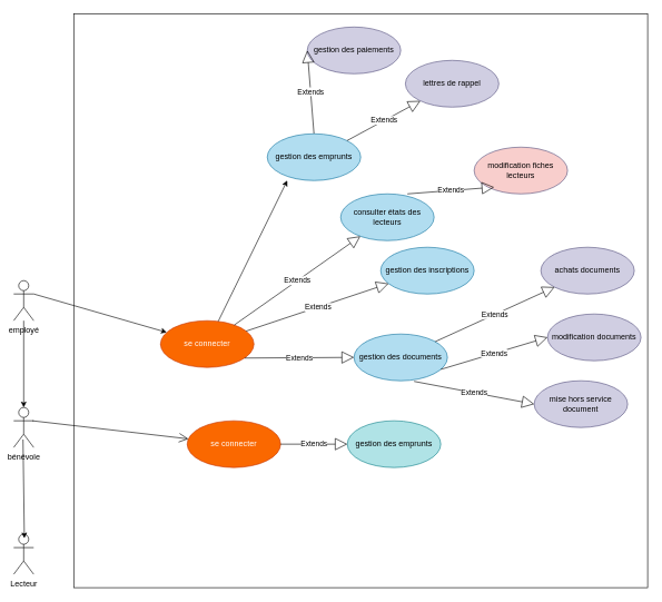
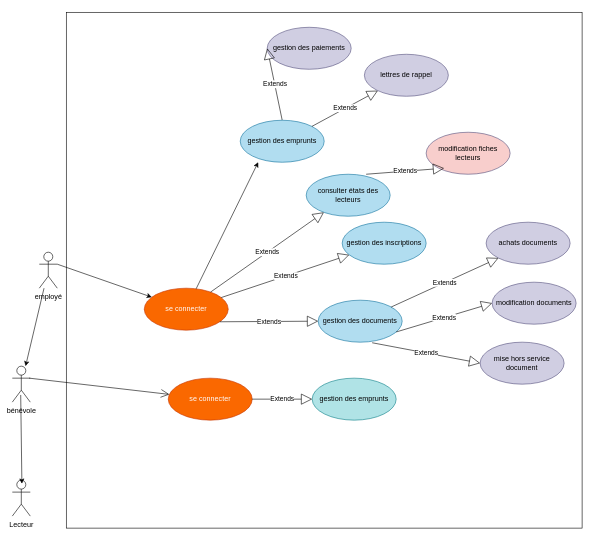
  <mxCell id="0" />
  <mxCell id="1" parent="0" />
  <mxCell id="2" value="" style="whiteSpace=wrap;html=1;aspect=fixed;" parent="1" vertex="1"><mxGeometry x="110" y="20" width="860" height="860" as="geometry" /></mxCell>
  <mxCell id="3" value="Lecteur" style="shape=umlActor;verticalLabelPosition=bottom;verticalAlign=top;html=1;" parent="1" vertex="1"><mxGeometry x="20" y="800" width="30" height="60" as="geometry" /></mxCell>
  <mxCell id="4" value="bénévole" style="shape=umlActor;verticalLabelPosition=bottom;verticalAlign=top;html=1;" parent="1" vertex="1"><mxGeometry x="20" y="610" width="30" height="60" as="geometry" /></mxCell>
- <mxCell id="5" value="employé" style="shape=umlActor;verticalLabelPosition=bottom;verticalAlign=top;html=1;" parent="1" vertex="1"><mxGeometry x="20" y="420" width="30" height="60" as="geometry" /></mxCell>
+ <mxCell id="5" value="employé" style="shape=umlActor;verticalLabelPosition=bottom;verticalAlign=top;html=1;" parent="1" vertex="1"><mxGeometry x="65" y="420" width="30" height="60" as="geometry" /></mxCell>
  <mxCell id="6" value="" style="endArrow=open;endFill=1;endSize=12;html=1;exitX=0.935;exitY=0.333;exitDx=0;exitDy=0;exitPerimeter=0;" parent="1" source="4" target="11" edge="1"><mxGeometry width="160" relative="1" as="geometry"><mxPoint x="48.04" y="636.49" as="sourcePoint" /><mxPoint x="280" y="644" as="targetPoint" /></mxGeometry></mxCell>
  <mxCell id="7" value="" style="endArrow=classic;html=1;exitX=0.467;exitY=0.8;exitDx=0;exitDy=0;exitPerimeter=0;" parent="1" source="4" edge="1"><mxGeometry width="50" height="50" relative="1" as="geometry"><mxPoint x="340" y="750" as="sourcePoint" /><mxPoint x="36" y="806" as="targetPoint" /></mxGeometry></mxCell>
  <mxCell id="8" value="" style="endArrow=classic;html=1;" parent="1" source="5" target="4" edge="1"><mxGeometry width="50" height="50" relative="1" as="geometry"><mxPoint x="340" y="750" as="sourcePoint" /><mxPoint x="390" y="700" as="targetPoint" /></mxGeometry></mxCell>
  <mxCell id="9" value="se connecter" style="ellipse;whiteSpace=wrap;html=1;labelBackgroundColor=none;fillColor=#fa6800;strokeColor=#C73500;fontColor=#ffffff;" parent="1" vertex="1"><mxGeometry x="240" y="480" width="140" height="70" as="geometry" /></mxCell>
  <mxCell id="10" value="" style="endArrow=classic;html=1;exitX=1;exitY=0.333;exitDx=0;exitDy=0;exitPerimeter=0;" parent="1" source="5" target="9" edge="1"><mxGeometry width="50" height="50" relative="1" as="geometry"><mxPoint x="340" y="450" as="sourcePoint" /><mxPoint x="390" y="400" as="targetPoint" /></mxGeometry></mxCell>
  <mxCell id="11" value="se connecter" style="ellipse;whiteSpace=wrap;html=1;fillColor=#fa6800;strokeColor=#C73500;fontColor=#ffffff;" parent="1" vertex="1"><mxGeometry x="280" y="630" width="140" height="70" as="geometry" /></mxCell>
  <mxCell id="12" value="gestion des emprunts" style="ellipse;whiteSpace=wrap;html=1;fillColor=#b0e3e6;strokeColor=#0e8088;" parent="1" vertex="1"><mxGeometry x="520" y="630" width="140" height="70" as="geometry" /></mxCell>
  <mxCell id="13" value="Extends" style="endArrow=block;endSize=16;endFill=0;html=1;exitX=1;exitY=0.5;exitDx=0;exitDy=0;" parent="1" source="11" target="12" edge="1"><mxGeometry width="160" relative="1" as="geometry"><mxPoint x="280" y="630" as="sourcePoint" /><mxPoint x="440" y="630" as="targetPoint" /></mxGeometry></mxCell>
  <mxCell id="14" value="consulter états des lecteurs" style="ellipse;whiteSpace=wrap;html=1;fillColor=#b1ddf0;strokeColor=#10739e;" parent="1" vertex="1"><mxGeometry x="510" y="290" width="140" height="70" as="geometry" /></mxCell>
  <mxCell id="15" value="Extends" style="endArrow=block;endSize=16;endFill=0;html=1;" parent="1" source="9" target="14" edge="1"><mxGeometry width="160" relative="1" as="geometry"><mxPoint x="280" y="430" as="sourcePoint" /><mxPoint x="440" y="430" as="targetPoint" /></mxGeometry></mxCell>
  <mxCell id="16" value="gestion des inscriptions" style="ellipse;whiteSpace=wrap;html=1;fillColor=#b1ddf0;strokeColor=#10739e;" parent="1" vertex="1"><mxGeometry x="570" y="370" width="140" height="70" as="geometry" /></mxCell>
  <mxCell id="17" value="gestion des documents" style="ellipse;whiteSpace=wrap;html=1;fillColor=#b1ddf0;strokeColor=#10739e;" parent="1" vertex="1"><mxGeometry x="530" y="500" width="140" height="70" as="geometry" /></mxCell>
  <mxCell id="18" value="Extends" style="endArrow=block;endSize=16;endFill=0;html=1;" parent="1" source="9" target="16" edge="1"><mxGeometry width="160" relative="1" as="geometry"><mxPoint x="280" y="320" as="sourcePoint" /><mxPoint x="440" y="320" as="targetPoint" /></mxGeometry></mxCell>
  <mxCell id="19" value="Extends" style="endArrow=block;endSize=16;endFill=0;html=1;entryX=0;entryY=0.5;entryDx=0;entryDy=0;exitX=0.9;exitY=0.8;exitDx=0;exitDy=0;exitPerimeter=0;" parent="1" source="9" target="17" edge="1"><mxGeometry width="160" relative="1" as="geometry"><mxPoint x="390" y="435" as="sourcePoint" /><mxPoint x="672.02" y="339.611" as="targetPoint" /></mxGeometry></mxCell>
  <mxCell id="20" value="achats documents" style="ellipse;whiteSpace=wrap;html=1;fillColor=#d0cee2;strokeColor=#56517e;" parent="1" vertex="1"><mxGeometry x="810" y="370" width="140" height="70" as="geometry" /></mxCell>
  <mxCell id="21" value="modification documents" style="ellipse;whiteSpace=wrap;html=1;fillColor=#d0cee2;strokeColor=#56517e;" parent="1" vertex="1"><mxGeometry x="820" y="470" width="140" height="70" as="geometry" /></mxCell>
  <mxCell id="22" value="Extends" style="endArrow=block;endSize=16;endFill=0;html=1;entryX=0;entryY=1;entryDx=0;entryDy=0;" parent="1" source="17" target="20" edge="1"><mxGeometry width="160" relative="1" as="geometry"><mxPoint x="376" y="456" as="sourcePoint" /><mxPoint x="690" y="395" as="targetPoint" /></mxGeometry></mxCell>
  <mxCell id="23" value="Extends" style="endArrow=block;endSize=16;endFill=0;html=1;entryX=0;entryY=0.5;entryDx=0;entryDy=0;exitX=0.929;exitY=0.757;exitDx=0;exitDy=0;exitPerimeter=0;" parent="1" source="17" target="21" edge="1"><mxGeometry width="160" relative="1" as="geometry"><mxPoint x="386" y="466" as="sourcePoint" /><mxPoint x="700" y="405" as="targetPoint" /></mxGeometry></mxCell>
  <mxCell id="24" value="mise hors service document" style="ellipse;whiteSpace=wrap;html=1;fillColor=#d0cee2;strokeColor=#56517e;" parent="1" vertex="1"><mxGeometry x="800" y="570" width="140" height="70" as="geometry" /></mxCell>
  <mxCell id="25" value="Extends" style="endArrow=block;endSize=16;endFill=0;html=1;entryX=0;entryY=0.5;entryDx=0;entryDy=0;exitX=0.643;exitY=1.014;exitDx=0;exitDy=0;exitPerimeter=0;" parent="1" source="17" target="24" edge="1"><mxGeometry width="160" relative="1" as="geometry"><mxPoint x="820.06" y="412.99" as="sourcePoint" /><mxPoint x="940" y="385" as="targetPoint" /></mxGeometry></mxCell>
  <mxCell id="26" value="modification fiches lecteurs" style="ellipse;whiteSpace=wrap;html=1;fillColor=#f8cecc;strokeColor=#56517e;" parent="1" vertex="1"><mxGeometry x="710" y="220" width="140" height="70" as="geometry" /></mxCell>
  <mxCell id="27" value="Extends" style="endArrow=block;endSize=16;endFill=0;html=1;entryX=0.214;entryY=0.857;entryDx=0;entryDy=0;entryPerimeter=0;exitX=0.714;exitY=0;exitDx=0;exitDy=0;exitPerimeter=0;" parent="1" source="14" target="26" edge="1"><mxGeometry width="160" relative="1" as="geometry"><mxPoint x="366.985" y="409.056" as="sourcePoint" /><mxPoint x="617.947" y="270.913" as="targetPoint" /></mxGeometry></mxCell>
- <mxCell id="28" value="gestion des paiements" style="ellipse;whiteSpace=wrap;html=1;fillColor=#d0cee2;strokeColor=#56517e;" parent="1" vertex="1"><mxGeometry x="460" y="40" width="140" height="70" as="geometry" /></mxCell>
+ <mxCell id="28" value="gestion des paiements" style="ellipse;whiteSpace=wrap;html=1;fillColor=#d0cee2;strokeColor=#56517e;" parent="1" vertex="1"><mxGeometry x="445" y="45" width="140" height="70" as="geometry" /></mxCell>
  <mxCell id="29" value="Extends" style="endArrow=block;endSize=16;endFill=0;html=1;exitX=0.5;exitY=0;exitDx=0;exitDy=0;entryX=0;entryY=0.5;entryDx=0;entryDy=0;" parent="1" source="30" target="28" edge="1"><mxGeometry width="160" relative="1" as="geometry"><mxPoint x="380" y="605" as="sourcePoint" /><mxPoint x="520" y="605" as="targetPoint" /></mxGeometry></mxCell>
  <mxCell id="30" value="gestion des emprunts" style="ellipse;whiteSpace=wrap;html=1;fillColor=#b1ddf0;strokeColor=#10739e;" parent="1" vertex="1"><mxGeometry x="400" y="200" width="140" height="70" as="geometry" /></mxCell>
  <mxCell id="31" value="" style="endArrow=classic;html=1;entryX=0.214;entryY=1;entryDx=0;entryDy=0;entryPerimeter=0;" parent="1" source="9" target="30" edge="1"><mxGeometry width="50" height="50" relative="1" as="geometry"><mxPoint x="310" y="470" as="sourcePoint" /><mxPoint x="360" y="420" as="targetPoint" /></mxGeometry></mxCell>
  <mxCell id="32" value="Extends" style="endArrow=block;endSize=16;endFill=0;html=1;exitX=1;exitY=0;exitDx=0;exitDy=0;" parent="1" source="30" target="33" edge="1"><mxGeometry width="160" relative="1" as="geometry"><mxPoint x="363.664" y="407.644" as="sourcePoint" /><mxPoint x="516.167" y="312.288" as="targetPoint" /></mxGeometry></mxCell>
  <mxCell id="33" value="lettres de rappel" style="ellipse;whiteSpace=wrap;html=1;fillColor=#d0cee2;strokeColor=#56517e;" parent="1" vertex="1"><mxGeometry x="606.997" y="89.998" width="140" height="70" as="geometry" /></mxCell>
